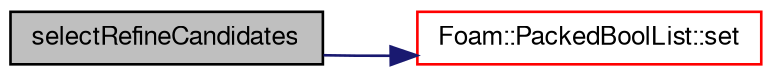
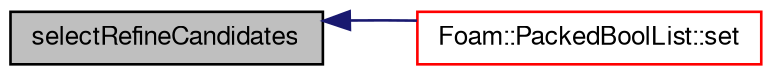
  digraph {
    rankdir=LR
    node [fontname=FreeSans fontsize=10 shape=record]
    n1 [color=black fillcolor=grey75 fontcolor=black height=0.2 label=selectRefineCandidates style=filled width=0.4]
    n2 [color=red height=0.2 label="Foam::PackedBoolList::set" width=0.4]
-   n1 -> n2 [color=midnightblue fontname=FreeSans fontsize=10 labelfontname=FreeSans labelfontsize=10 style=solid]
+   n2 -> n1 [color=midnightblue fontname=FreeSans fontsize=10 labelfontname=FreeSans labelfontsize=10 style=solid]
  }
